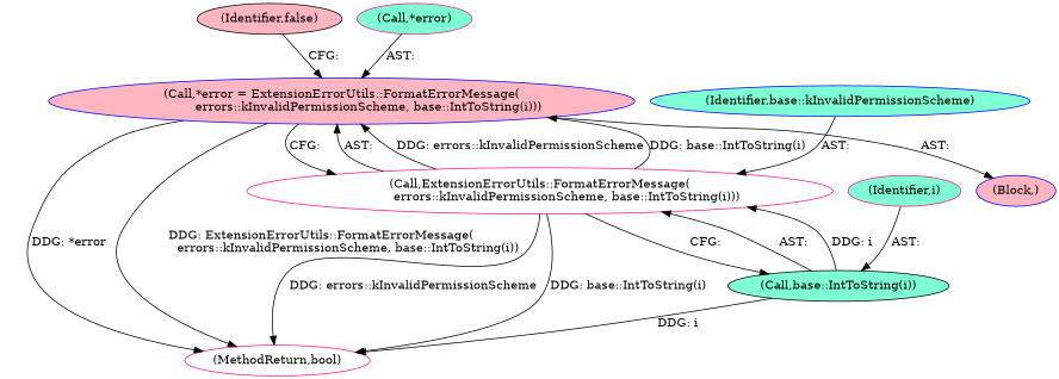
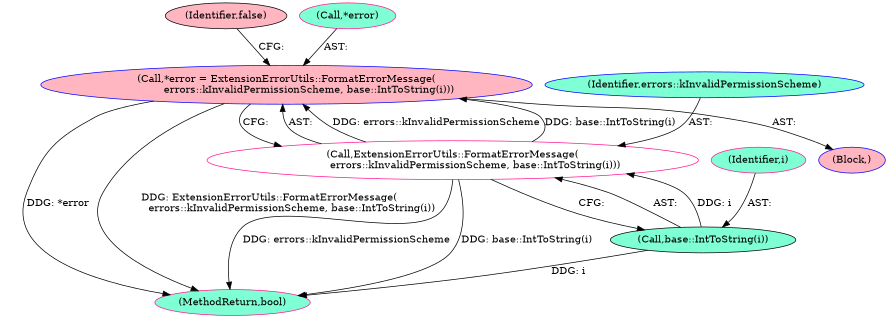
  digraph {
    node [color=deeppink fillcolor=aquamarine style=filled]
    n1 [color=blue fillcolor=lightpink label="(Call,*error = ExtensionErrorUtils::FormatErrorMessage(\n              errors::kInvalidPermissionScheme, base::IntToString(i)))"]
    n2 [fillcolor=white label="(Call,ExtensionErrorUtils::FormatErrorMessage(\n              errors::kInvalidPermissionScheme, base::IntToString(i)))"]
    n3 [color=blue fillcolor=lightpink label="(Block,)"]
-   n4 [fillcolor=white label="(MethodReturn,bool)"]
+   n4 [label="(MethodReturn,bool)"]
    n5 [color=black label="(Call,base::IntToString(i))"]
    n6 [label="(Identifier,i)"]
    n7 [color=black fillcolor=lightpink label="(Identifier,false)"]
    n8 [label="(Call,*error)"]
-   n9 [color=blue label="(Identifier,base::kInvalidPermissionScheme)"]
+   n9 [color=blue label="(Identifier,errors::kInvalidPermissionScheme)"]
    n1 -> n2 [label="CFG: "]
    n1 -> n3 [label="AST: "]
    n1 -> n4 [label="DDG: *error"]
    n1 -> n4 [label="DDG: ExtensionErrorUtils::FormatErrorMessage(\n              errors::kInvalidPermissionScheme, base::IntToString(i))"]
    n2 -> n1 [label="AST: "]
    n2 -> n1 [label="DDG: errors::kInvalidPermissionScheme"]
    n2 -> n1 [label="DDG: base::IntToString(i)"]
    n2 -> n4 [label="DDG: errors::kInvalidPermissionScheme"]
    n2 -> n4 [label="DDG: base::IntToString(i)"]
    n2 -> n5 [label="CFG: "]
    n5 -> n2 [label="AST: "]
    n5 -> n2 [label="DDG: i"]
    n5 -> n4 [label="DDG: i"]
    n6 -> n5 [label="AST: "]
    n7 -> n1 [label="CFG: "]
    n8 -> n1 [label="AST: "]
    n9 -> n2 [label="AST: "]
  }
